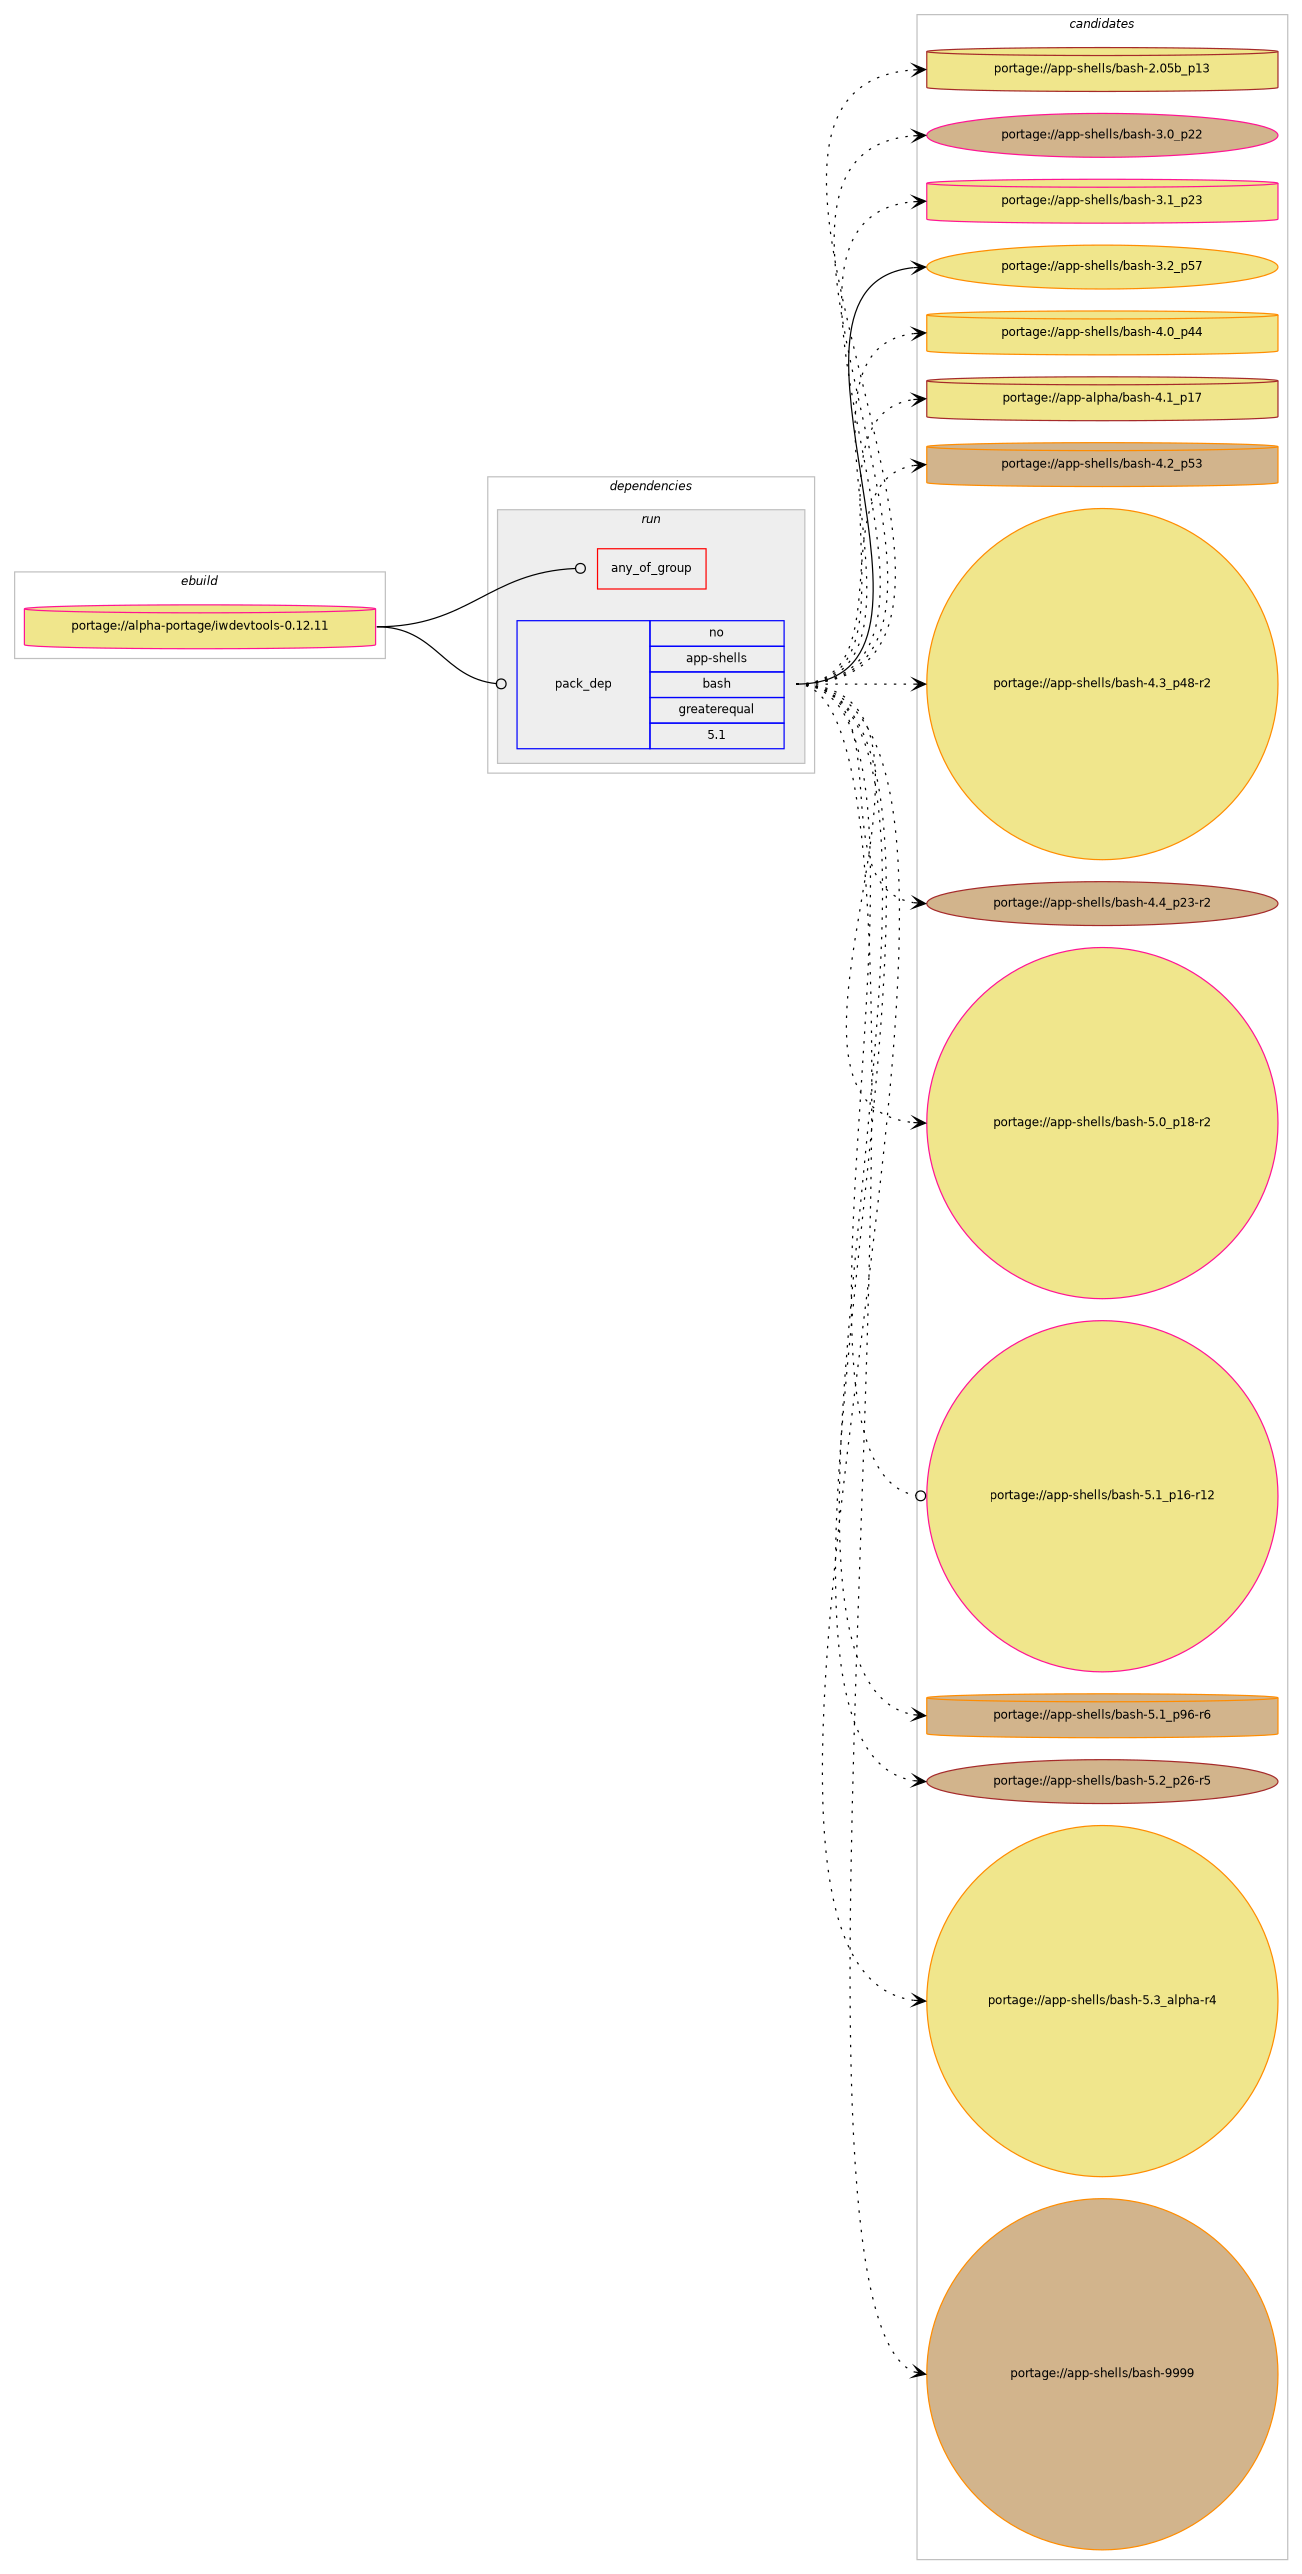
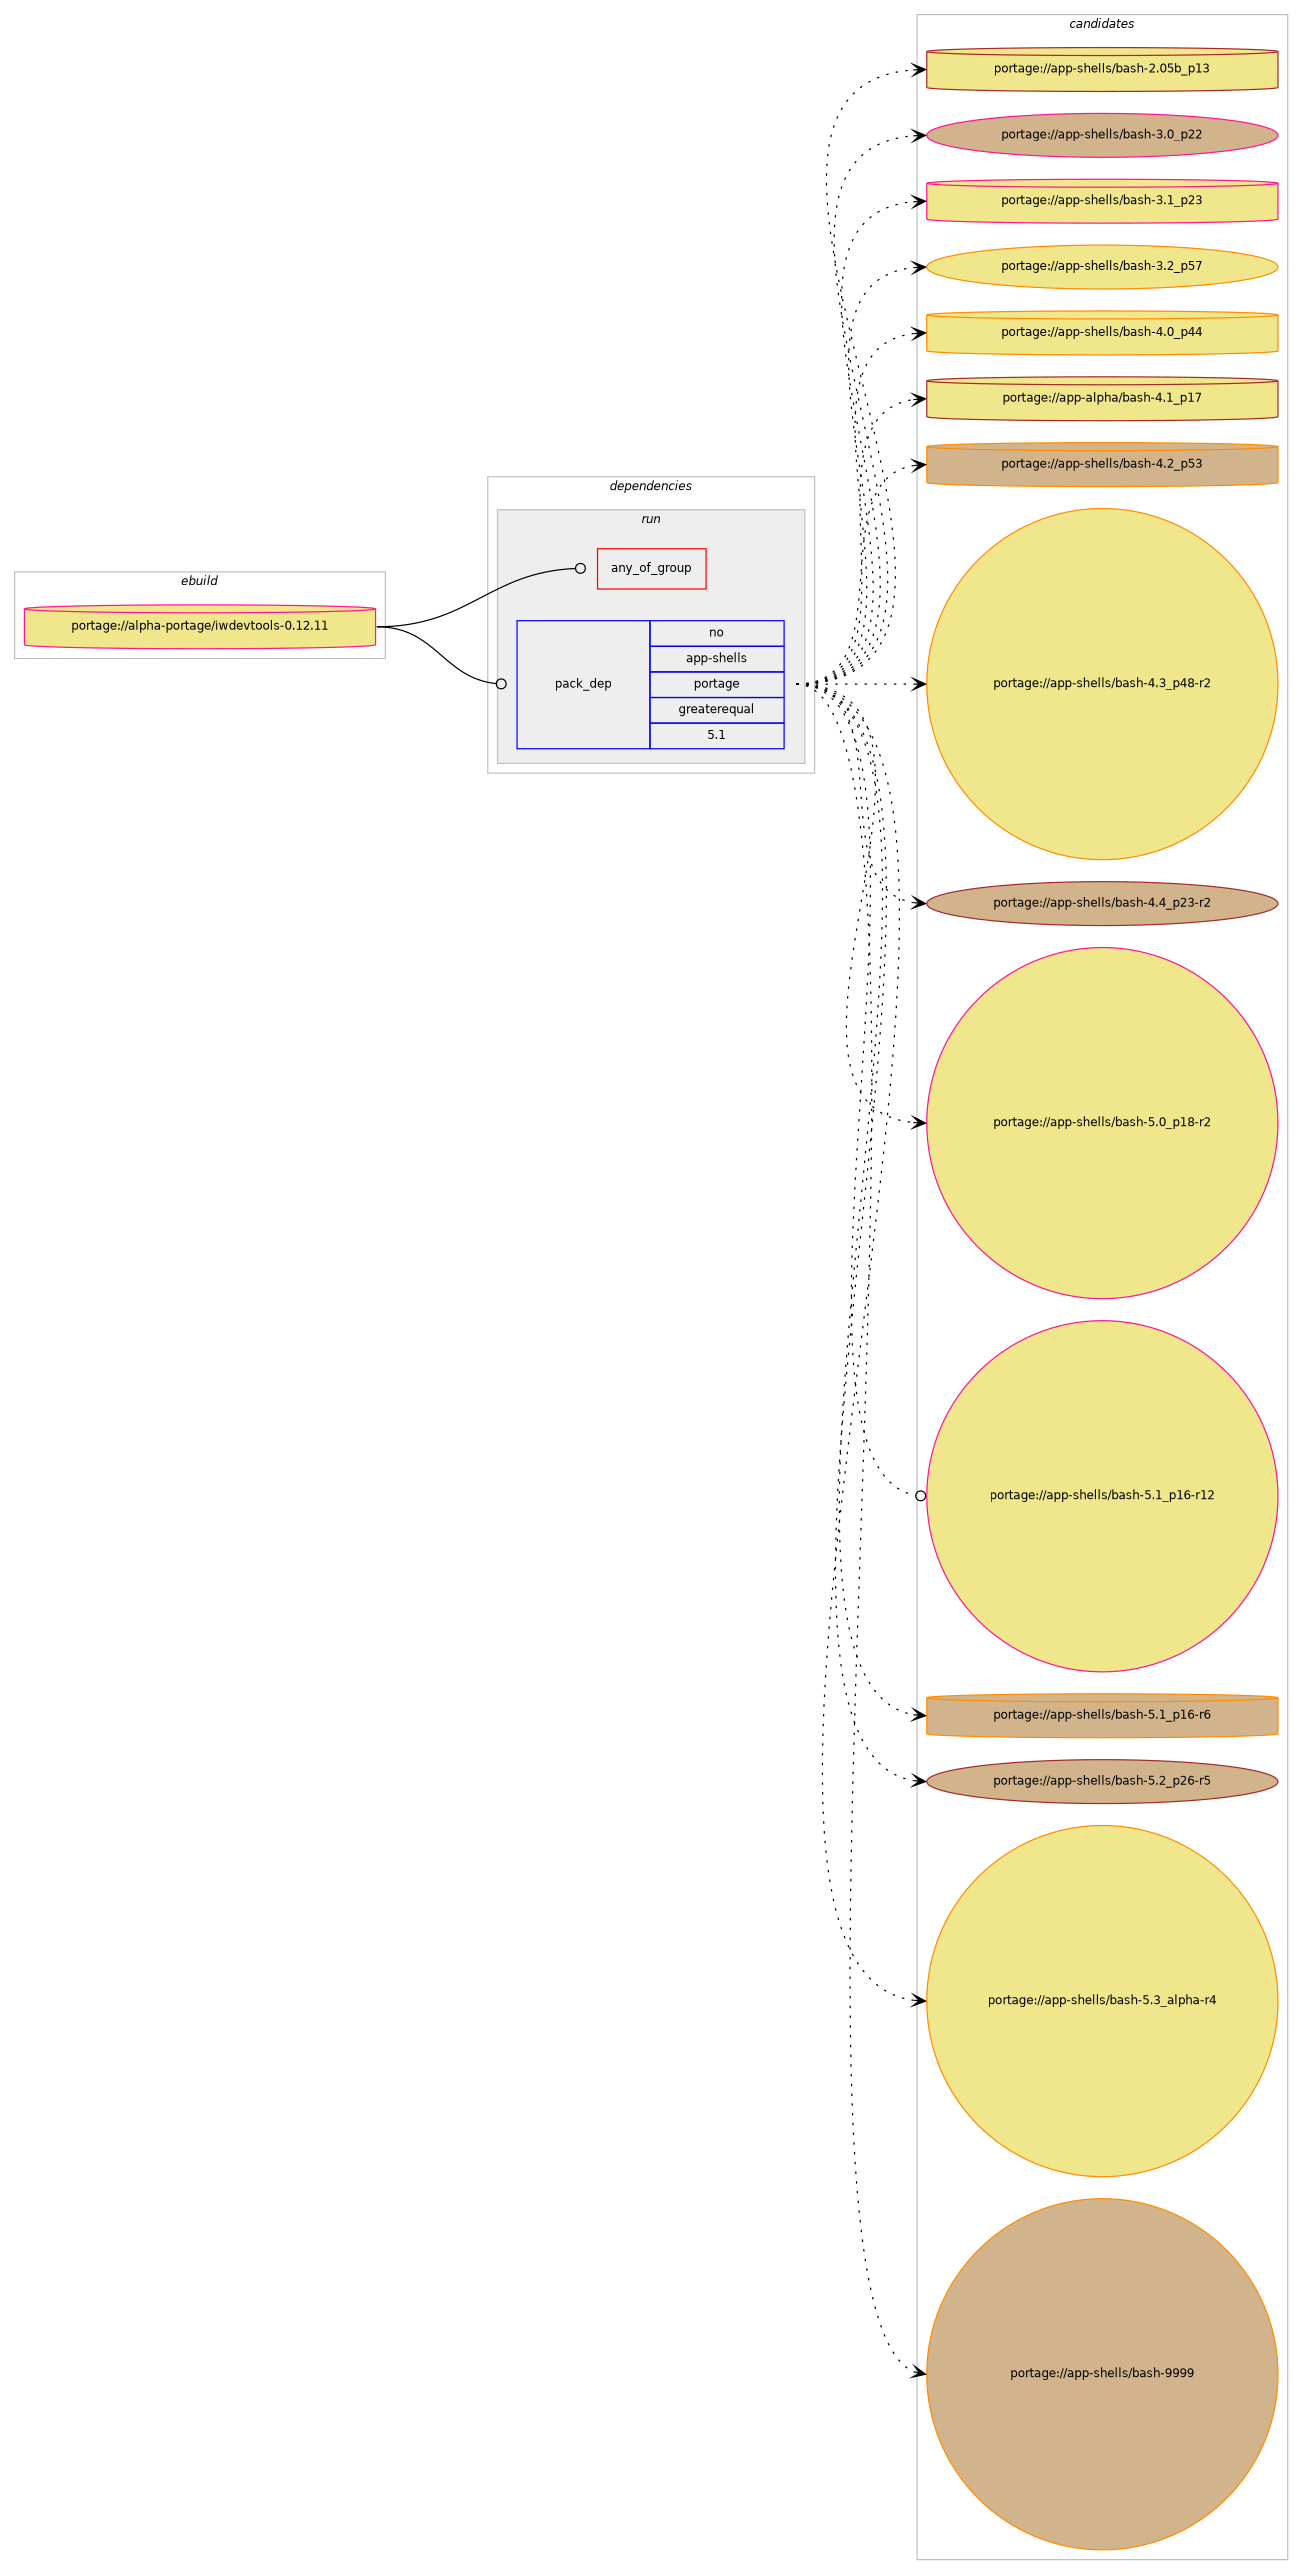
  digraph {
    compound=true
    concentrate=true
    fontname=Helvetica
    fontsize=10
    newrank=true
    rankdir=LR
    ranksep=1.5
    node [color=darkorange fillcolor=khaki fontname=Helvetica fontsize=10 shape=cylinder style=filled]
    edge [arrowhead=vee headport=w style=dotted tailport=e weight=100]
    n1 [color=deeppink label="portage://alpha-portage/iwdevtools-0.12.11" width=4]
    n2 [color=red label=<<TABLE BORDER="0" CELLBORDER="1" CELLSPACING="0" CELLPADDING="4"><TR><TD CELLPADDING="10">any_of_group</TD></TR></TABLE>> shape=none fillcolor="" style=""]
-   n3 [color=blue label=<<TABLE BORDER="0" CELLBORDER="1" CELLSPACING="0" CELLPADDING="4" WIDTH="220"><TR><TD ROWSPAN="6" CELLPADDING="30">pack_dep</TD></TR><TR><TD WIDTH="110">no</TD></TR><TR><TD>app-shells</TD></TR><TR><TD>bash</TD></TR><TR><TD>greaterequal</TD></TR><TR><TD>5.1</TD></TR></TABLE>> shape=none fillcolor="" style=""]
+   n3 [color=blue label=<<TABLE BORDER="0" CELLBORDER="1" CELLSPACING="0" CELLPADDING="4" WIDTH="220"><TR><TD ROWSPAN="6" CELLPADDING="30">pack_dep</TD></TR><TR><TD WIDTH="110">no</TD></TR><TR><TD>app-shells</TD></TR><TR><TD>portage</TD></TR><TR><TD>greaterequal</TD></TR><TR><TD>5.1</TD></TR></TABLE>> shape=none fillcolor="" style=""]
    n4 [color=brown label="portage://app-shells/bash-2.05b_p13" width=4]
    n5 [color=deeppink fillcolor=tan label="portage://app-shells/bash-3.0_p22" shape=ellipse width=4]
    n6 [color=deeppink label="portage://app-shells/bash-3.1_p23" width=4]
    n7 [label="portage://app-shells/bash-3.2_p57" shape=ellipse width=4]
    n8 [label="portage://app-shells/bash-4.0_p44" width=4]
    n9 [color=brown label="portage://app-alpha/bash-4.1_p17" width=4]
    n10 [fillcolor=tan label="portage://app-shells/bash-4.2_p53" width=4]
    n11 [label="portage://app-shells/bash-4.3_p48-r2" shape=circle width=4]
    n12 [color=brown fillcolor=tan label="portage://app-shells/bash-4.4_p23-r2" shape=ellipse width=4]
    n13 [color=deeppink label="portage://app-shells/bash-5.0_p18-r2" shape=circle width=4]
    n14 [color=deeppink label="portage://app-shells/bash-5.1_p16-r12" shape=circle width=4]
-   n15 [fillcolor=tan label="portage://app-shells/bash-5.1_p96-r6" width=4]
+   n15 [fillcolor=tan label="portage://app-shells/bash-5.1_p16-r6" width=4]
    n16 [color=brown fillcolor=tan label="portage://app-shells/bash-5.2_p26-r5" shape=ellipse width=4]
    n17 [label="portage://app-shells/bash-5.3_alpha-r4" shape=circle width=4]
    n18 [fillcolor=tan label="portage://app-shells/bash-9999" shape=circle width=4]
    subgraph cluster_1 {
      color=gray
      label=<<i>dependencies</i>>
      subgraph cluster_2 {
        color=gray
        fillcolor="#eeeeee"
        label=<<i>compile</i>>
        style=filled
      }
      subgraph cluster_3 {
        color=gray
        fillcolor="#eeeeee"
        label=<<i>compile and run</i>>
        style=filled
      }
      subgraph cluster_4 {
        color=gray
        fillcolor="#eeeeee"
        label=<<i>run</i>>
        style=filled
        subgraph sub_5 {
          color=gray
          fillcolor="#eeeeee"
          label=<<i>run</i>>
          style=filled
          n2
        }
        subgraph sub_6 {
          color=gray
          fillcolor="#eeeeee"
          label=<<i>run</i>>
          style=filled
          n3
        }
      }
    }
    subgraph cluster_7 {
      color=gray
      label=<<i>ebuild</i>>
      rank=same
      n1
    }
    subgraph cluster_8 {
      color=gray
      label=<<i>candidates</i>>
      rank=same
      subgraph sub_9 {
        color=black
        label=<<i>candidates</i>>
        nodesep=1
        rank=same
        n4
        n5
        n6
        n7
        n8
        n9
        n10
        n11
        n12
        n13
        n14
        n15
        n16
        n17
        n18
      }
    }
    n1 -> n2 [arrowhead=odot style=solid weight=20]
    n1 -> n3 [arrowhead=odot style=solid weight=20]
    n3 -> n4
    n3 -> n5
    n3 -> n6
-   n3 -> n7 [style=solid]
+   n3 -> n7
    n3 -> n8
    n3 -> n9
    n3 -> n10
    n3 -> n11
    n3 -> n12
    n3 -> n13
    n3 -> n14 [arrowhead=odot]
    n3 -> n15
    n3 -> n16
    n3 -> n17
    n3 -> n18
  }
